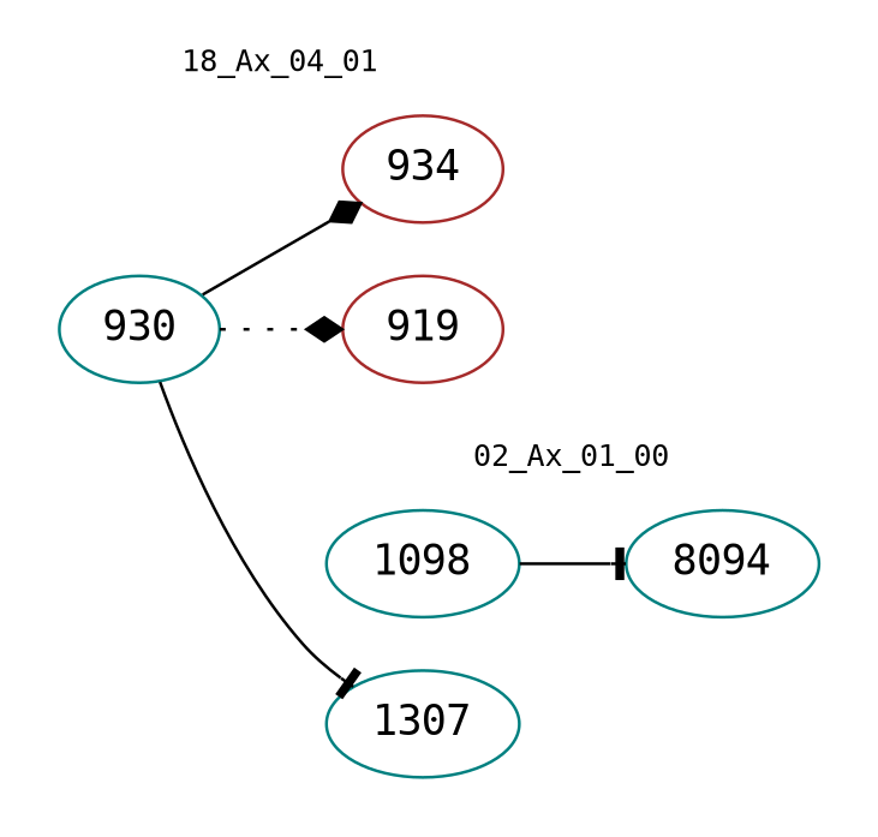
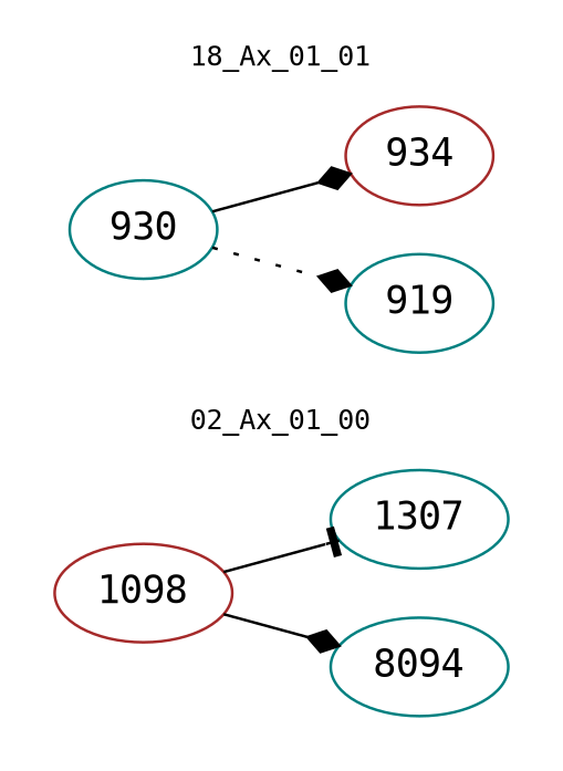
  digraph {
    fontname="DejaVu Sans Mono"
    rankdir=LR
    node [color=teal fontname="DejaVu Sans Mono"]
    edge [arrowhead=tee color=black fontname="DejaVu Sans Mono" style=solid]
-   n1 [label=1098]
+   n1 [color=brown label=1098]
    n2 [label=8094]
    n3 [label=1307]
    n4 [label=930]
-   n5 [color=brown label=919]
+   n5 [label=919]
    n6 [color=brown label=934]
    subgraph cluster_1 {
      color=white
      fontsize=10
      label="02_Ax_01_00"
      n1
      n2
      n3
    }
    subgraph cluster_2 {
      color=white
      fontsize=10
-     label="18_Ax_04_01"
+     label="18_Ax_01_01"
      n4
      n5
      n6
    }
-   n1 -> n2
-   n4 -> n3
+   n1 -> n2 [arrowhead=diamond]
+   n1 -> n3
    n4 -> n5 [arrowhead=diamond style=dotted]
    n4 -> n6 [arrowhead=diamond]
  }
